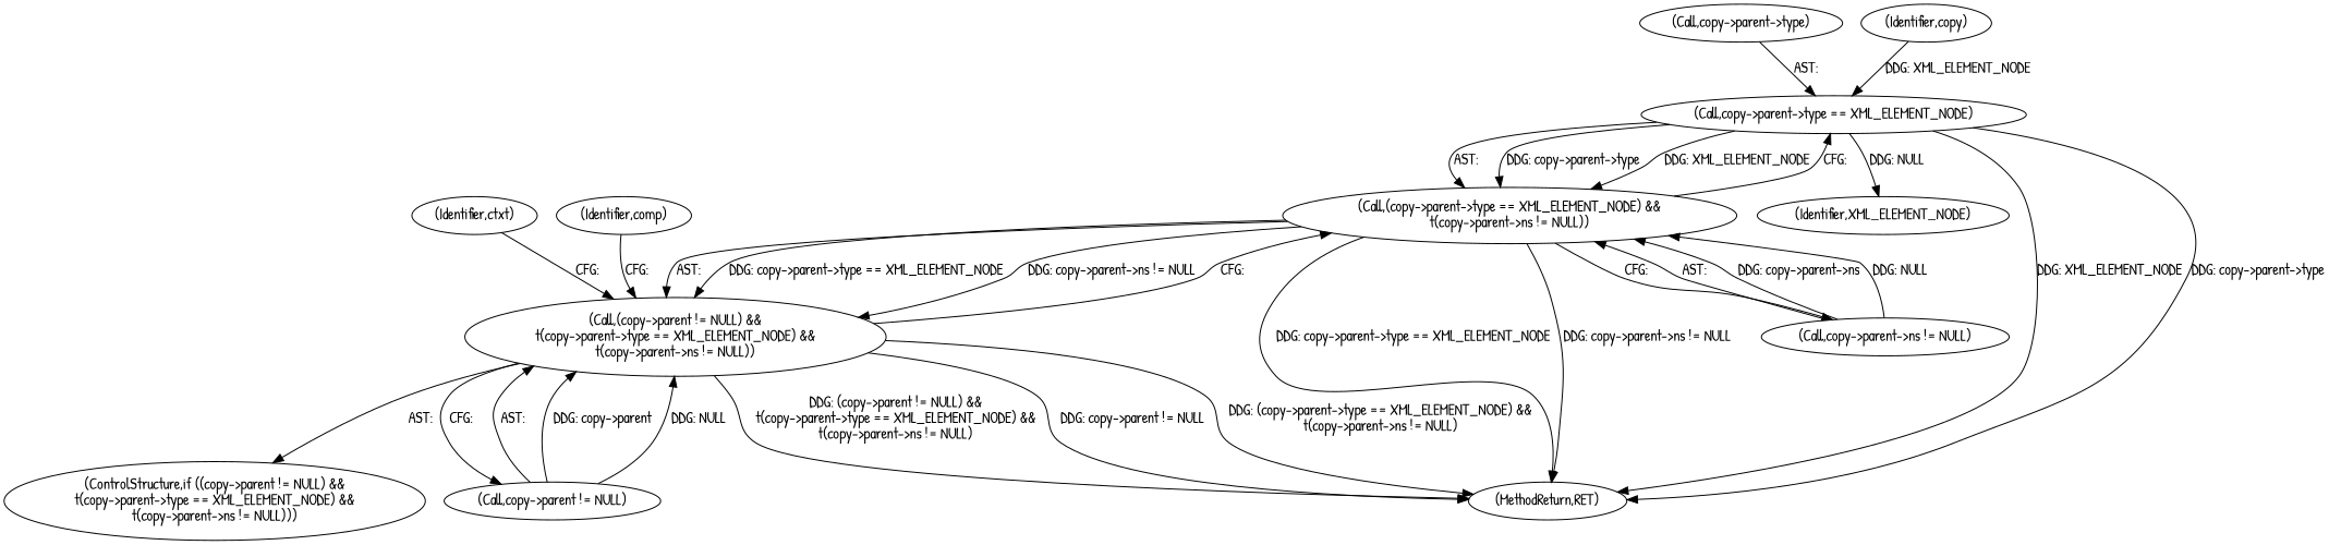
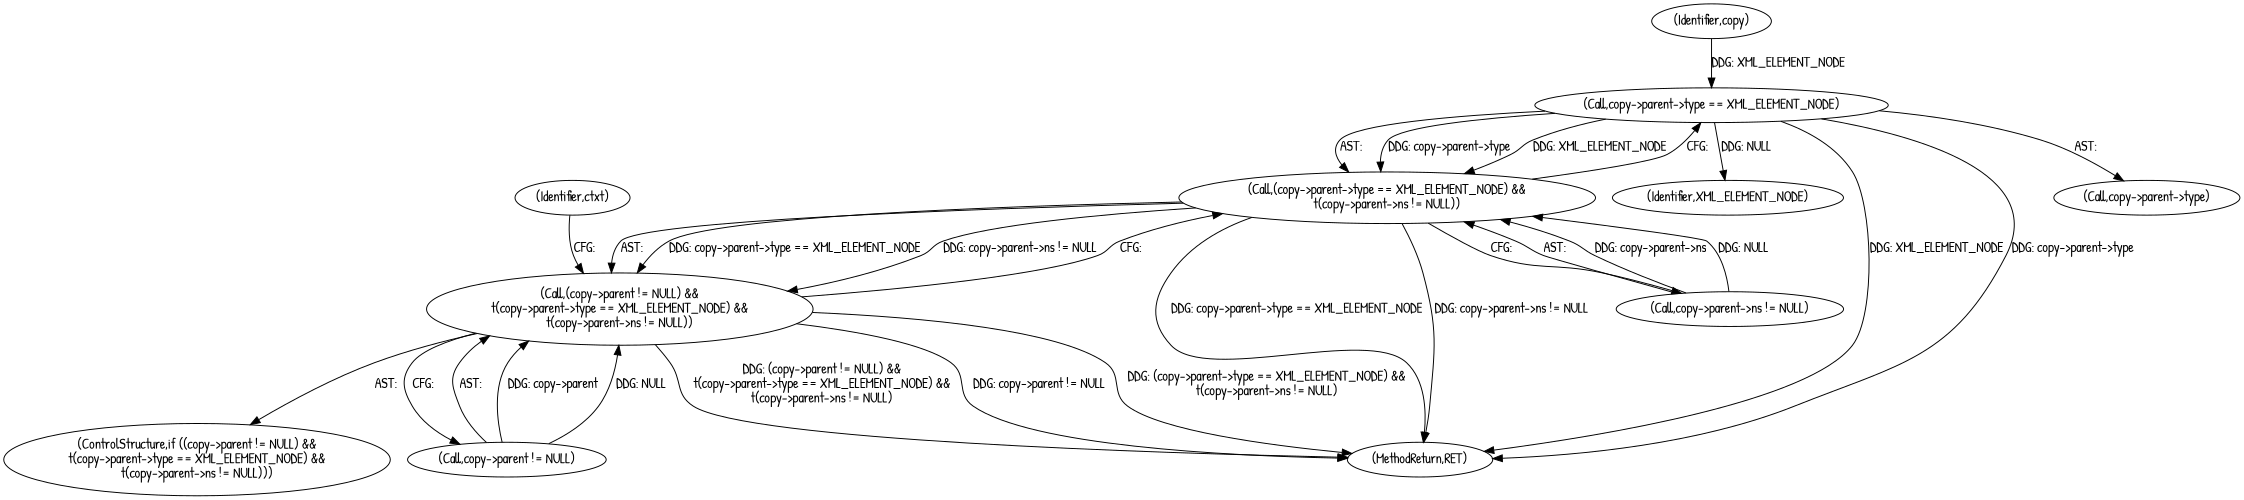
  digraph {
    fontname="Patrick Hand"
    node [fontname="Patrick Hand"]
    edge [fontname="Patrick Hand"]
    n1 [label="(Call,copy->parent->type == XML_ELEMENT_NODE)"]
    n2 [label="(Call,(copy->parent->type == XML_ELEMENT_NODE) &&\n\t(copy->parent->ns != NULL))"]
    n3 [label="(Identifier,XML_ELEMENT_NODE)"]
    n4 [label="(MethodReturn,RET)"]
    n5 [label="(Call,(copy->parent != NULL) &&\n\t(copy->parent->type == XML_ELEMENT_NODE) &&\n\t(copy->parent->ns != NULL))"]
    n6 [label="(Call,copy->parent->ns != NULL)"]
    n7 [label="(ControlStructure,if ((copy->parent != NULL) &&\n\t(copy->parent->type == XML_ELEMENT_NODE) &&\n\t(copy->parent->ns != NULL)))"]
    n8 [label="(Call,copy->parent != NULL)"]
    n9 [label="(Call,copy->parent->type)"]
    n10 [label="(Identifier,ctxt)"]
-   n11 [label="(Identifier,comp)"]
    n12 [label="(Identifier,copy)"]
    n1 -> n2 [label="AST: "]
    n1 -> n2 [label="DDG: copy->parent->type"]
    n1 -> n2 [label="DDG: XML_ELEMENT_NODE"]
    n1 -> n3 [label="DDG: NULL"]
    n1 -> n4 [label="DDG: XML_ELEMENT_NODE"]
    n1 -> n4 [label="DDG: copy->parent->type"]
    n2 -> n1 [label="CFG: "]
    n2 -> n4 [label="DDG: copy->parent->type == XML_ELEMENT_NODE"]
    n2 -> n4 [label="DDG: copy->parent->ns != NULL"]
    n2 -> n5 [label="AST: "]
    n2 -> n5 [label="DDG: copy->parent->type == XML_ELEMENT_NODE"]
    n2 -> n5 [label="DDG: copy->parent->ns != NULL"]
    n2 -> n6 [label="CFG: "]
    n5 -> n2 [label="CFG: "]
    n5 -> n4 [label="DDG: (copy->parent != NULL) &&\n\t(copy->parent->type == XML_ELEMENT_NODE) &&\n\t(copy->parent->ns != NULL)"]
    n5 -> n4 [label="DDG: copy->parent != NULL"]
    n5 -> n4 [label="DDG: (copy->parent->type == XML_ELEMENT_NODE) &&\n\t(copy->parent->ns != NULL)"]
    n5 -> n7 [label="AST: "]
    n5 -> n8 [label="CFG: "]
    n6 -> n2 [label="AST: "]
    n6 -> n2 [label="DDG: copy->parent->ns"]
    n6 -> n2 [label="DDG: NULL"]
    n8 -> n5 [label="AST: "]
    n8 -> n5 [label="DDG: copy->parent"]
    n8 -> n5 [label="DDG: NULL"]
-   n9 -> n1 [label="AST: "]
+   n1 -> n9 [label="AST: "]
    n10 -> n5 [label="CFG: "]
-   n11 -> n5 [label="CFG: "]
    n12 -> n1 [label="DDG: XML_ELEMENT_NODE"]
  }
